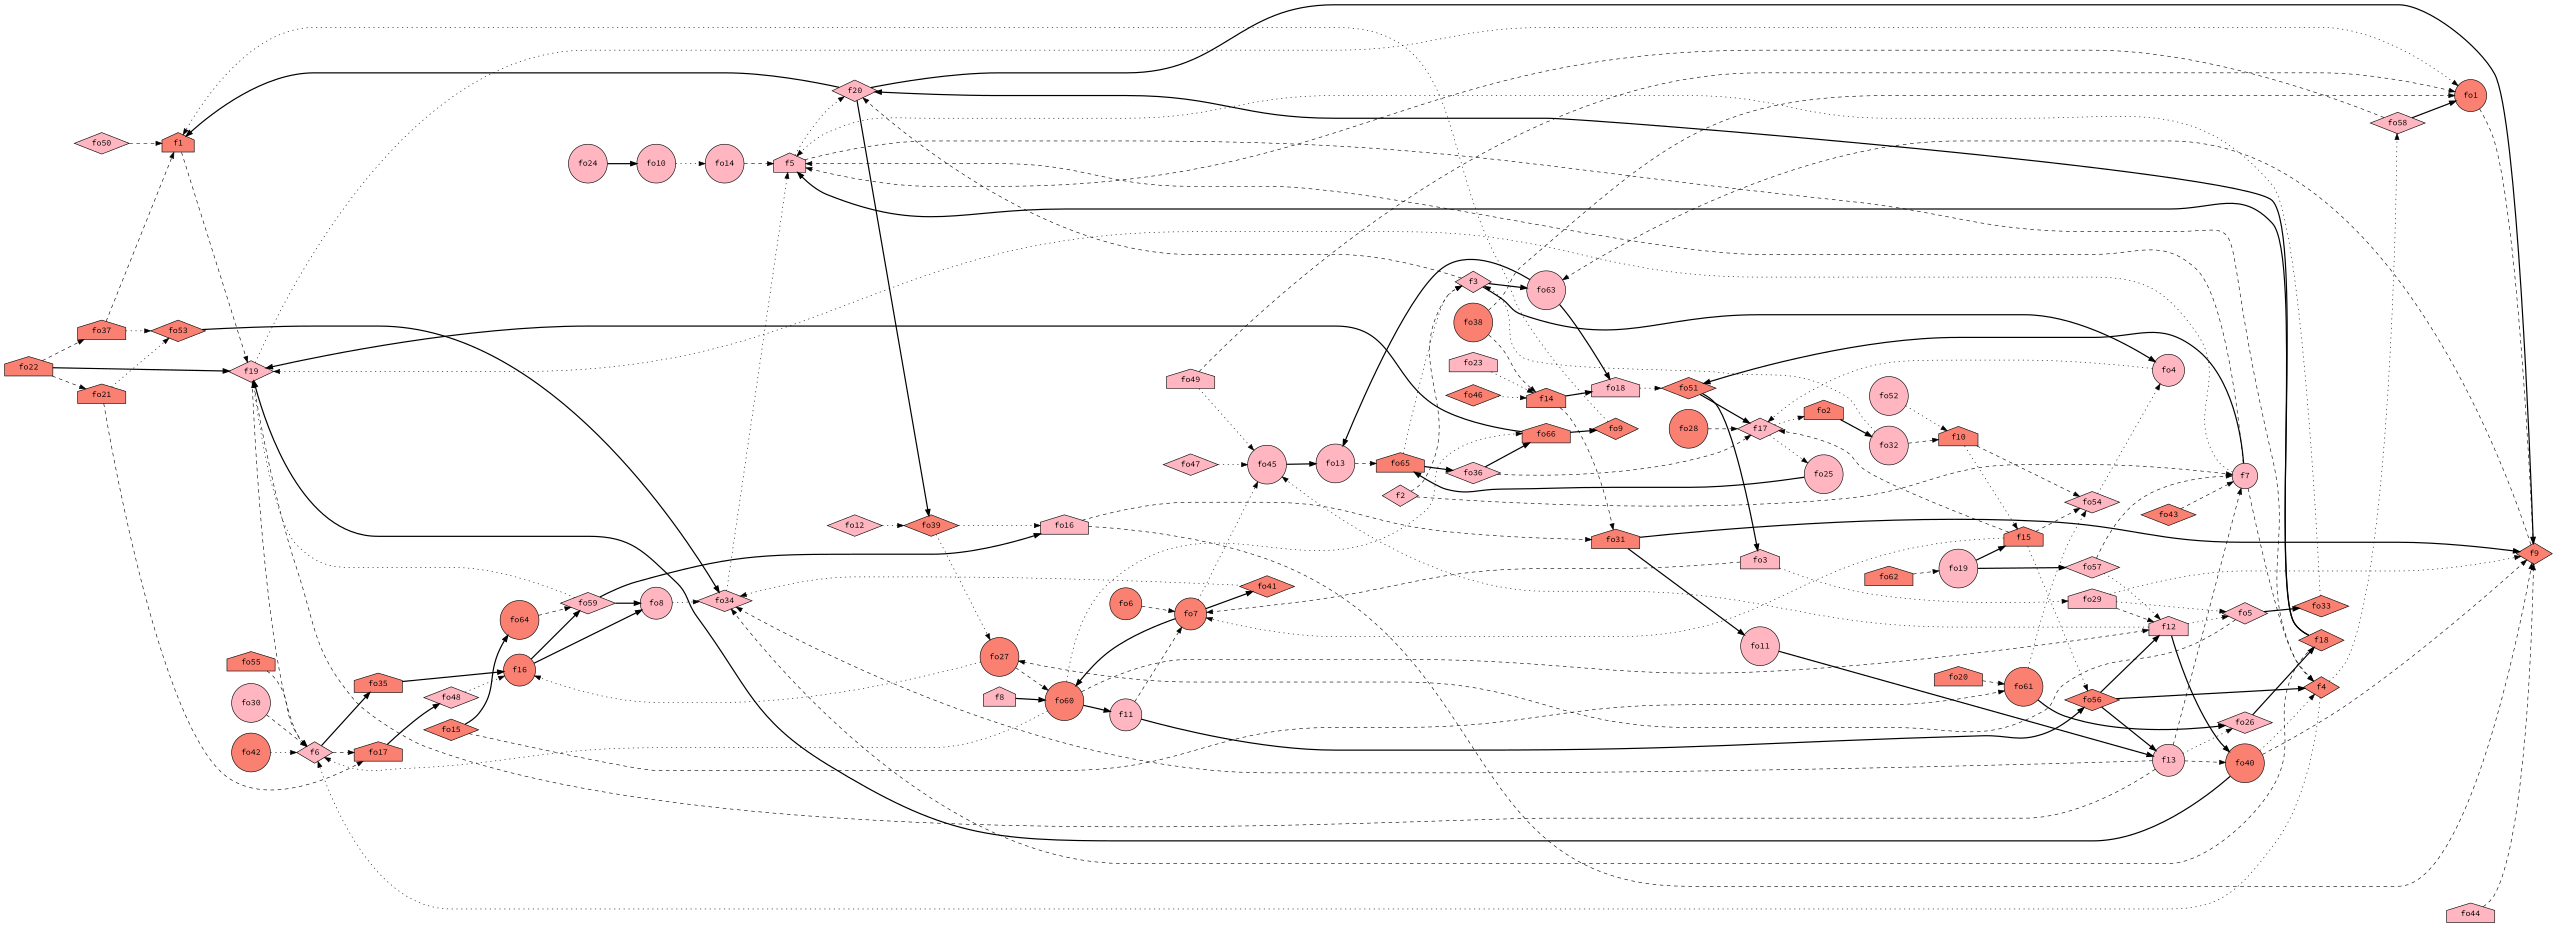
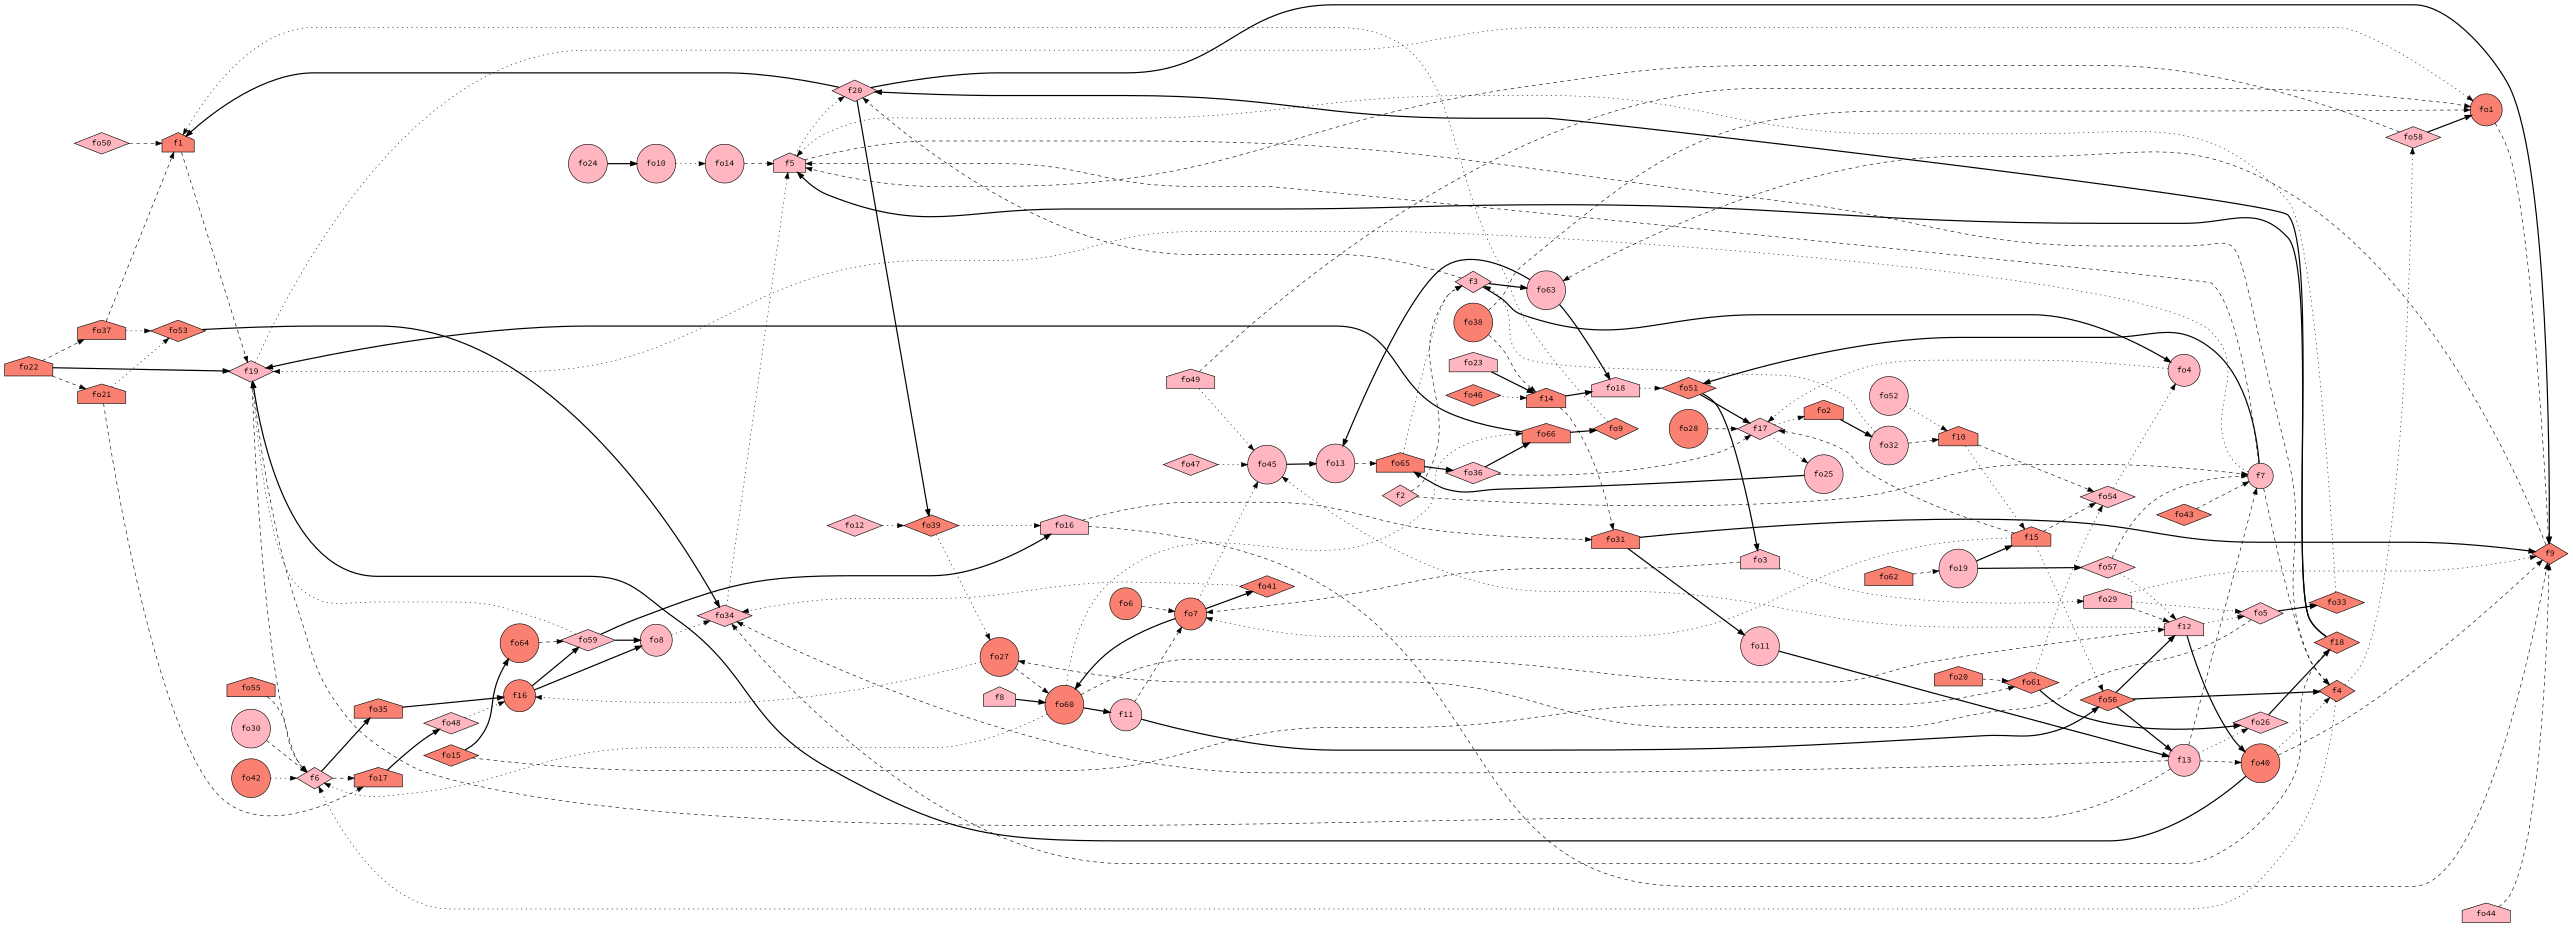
  strict digraph {
    fontname="Source Code Pro"
    rankdir=LR
    node [fillcolor=lightpink fontname="Source Code Pro" shape=diamond style=filled]
    edge [fontname="Source Code Pro" style=dashed weight=2]
    f1 [fillcolor=salmon shape=house]
    f19
    f6
    fo1 [fillcolor=salmon shape=circle]
    f2
    f3
    f7 [shape=circle]
    f20
    fo4 [shape=circle]
    fo63 [shape=circle]
    f4 [fillcolor=salmon]
    f5 [shape=house]
    fo51 [fillcolor=salmon]
    f9 [fillcolor=salmon]
    fo39 [fillcolor=salmon]
    f17
    fo18 [shape=house]
    fo13 [shape=circle]
    fo58
    fo17 [fillcolor=salmon shape=house]
    fo35 [fillcolor=salmon shape=house]
    fo48
    f16 [fillcolor=salmon shape=circle]
    fo3 [shape=house]
    f8 [shape=house]
    fo60 [fillcolor=salmon shape=circle]
    f11 [shape=circle]
    f12 [shape=house]
    fo66 [fillcolor=salmon shape=house]
    f10 [fillcolor=salmon shape=house]
    f15 [fillcolor=salmon shape=house]
    fo54
    fo7 [fillcolor=salmon shape=circle]
    fo56 [fillcolor=salmon]
    fo45 [shape=circle]
    fo41 [fillcolor=salmon]
    f13 [shape=circle]
    fo5
    fo40 [fillcolor=salmon shape=circle]
    fo27 [fillcolor=salmon shape=circle]
    fo33 [fillcolor=salmon]
    fo26
    fo34
    f18 [fillcolor=salmon]
    f14 [fillcolor=salmon shape=house]
    fo31 [fillcolor=salmon shape=house]
    fo11 [shape=circle]
    fo2 [fillcolor=salmon shape=house]
    fo25 [shape=circle]
    fo8 [shape=circle]
    fo59
    fo16 [shape=house]
    fo32 [shape=circle]
    fo65 [fillcolor=salmon shape=house]
    fo29 [shape=house]
    fo6 [fillcolor=salmon shape=circle]
    fo9 [fillcolor=salmon]
    fo10 [shape=circle]
    fo14 [shape=circle]
    fo12
    fo36
    fo15 [fillcolor=salmon]
-   fo61 [fillcolor=salmon shape=circle]
+   fo61 [fillcolor=salmon]
    fo64 [fillcolor=salmon shape=circle]
    fo19 [shape=circle]
    fo57
    fo20 [fillcolor=salmon shape=house]
    fo21 [fillcolor=salmon shape=house]
    fo53 [fillcolor=salmon]
    fo22 [fillcolor=salmon shape=house]
    fo37 [fillcolor=salmon shape=house]
    fo23 [shape=house]
    fo24 [shape=circle]
    fo28 [fillcolor=salmon shape=circle]
    fo30 [shape=circle]
    fo38 [fillcolor=salmon shape=circle]
    fo42 [fillcolor=salmon shape=circle]
    fo43 [fillcolor=salmon]
    fo44 [shape=house]
    fo46 [fillcolor=salmon]
    fo47
    fo49 [shape=house]
    fo50
    fo52 [shape=circle]
    fo55 [fillcolor=salmon shape=house]
    fo62 [fillcolor=salmon shape=house]
    f1 -> f19
    f19 -> f6
    f19 -> fo1 [style=dotted]
    f6 -> fo17
    f6 -> fo35 [style=bold]
    fo1 -> f9
    f2 -> f3
    f2 -> f7
    f3 -> f20
    f3 -> fo4 [style=bold]
    f3 -> fo63 [style=bold]
    f7 -> f19 [style=dotted]
    f7 -> f4
    f7 -> f5
    f7 -> fo51 [style=bold]
    f20 -> f1 [style=bold]
    f20 -> f9 [style=bold]
    f20 -> fo39 [style=bold]
    fo4 -> f17 [style=dotted]
    fo63 -> fo18 [style=bold]
    fo63 -> fo13 [style=bold]
    f4 -> f6 [style=dotted]
    f4 -> fo58 [style=dotted]
    f5 -> f20 [style=dotted]
    f5 -> f4
    fo51 -> f17 [style=bold]
    fo51 -> fo3 [style=bold]
    f9 -> fo63
    fo39 -> fo27 [style=dotted]
    fo39 -> fo16 [style=dotted]
    f17 -> fo2 [style=dotted]
    f17 -> fo25 [style=dotted]
    fo18 -> fo51 [style=dotted]
    fo13 -> fo65
    fo58 -> fo1 [style=bold]
    fo58 -> f5
    fo17 -> fo48 [style=bold]
    fo35 -> f16 [style=bold]
    fo48 -> f16 [style=dotted]
    f16 -> fo8 [style=bold]
    f16 -> fo59 [style=bold]
    fo3 -> fo7
    fo3 -> fo29 [style=dotted]
    f8 -> fo60 [style=bold]
    fo60 -> f6 [style=dotted]
    fo60 -> f11 [style=bold]
    fo60 -> f12
    fo60 -> fo66 [style=dotted]
    f11 -> fo7
    f11 -> fo56 [style=bold]
    f12 -> fo45 [style=dotted]
    f12 -> fo5 [style=dotted]
    f12 -> fo40 [style=bold]
    fo66 -> f19 [style=bold]
    fo66 -> fo9 [style=bold]
    f10 -> f15 [style=dotted]
    f10 -> fo54
    f15 -> f17
    f15 -> fo54
    f15 -> fo7 [style=dotted]
    f15 -> fo56 [style=dotted]
    fo54 -> fo4 [style=dotted]
    fo7 -> fo60 [style=bold]
    fo7 -> fo45 [style=dotted]
    fo7 -> fo41 [style=bold]
    fo56 -> f4 [style=bold]
    fo56 -> f12 [style=bold]
    fo56 -> f13 [style=bold]
    fo45 -> fo13 [style=bold]
    fo41 -> fo34 [style=dotted]
    f13 -> f19
    f13 -> f7
    f13 -> fo40
    f13 -> fo26 [style=dotted]
    f13 -> fo34
    fo5 -> fo27
    fo5 -> fo33 [style=bold]
    fo40 -> f19 [style=bold]
    fo40 -> f4 [style=dotted]
    fo40 -> f9
    fo27 -> f16 [style=dotted]
    fo27 -> fo60
    fo33 -> f5 [style=dotted]
    fo26 -> f18 [style=bold]
    fo34 -> f5 [style=dotted]
    f18 -> f20 [style=bold]
    f18 -> f5 [style=bold]
    f18 -> fo34
    f14 -> fo18 [style=bold]
    f14 -> fo31
    fo31 -> f9 [style=bold]
    fo31 -> fo11 [style=bold]
    fo11 -> f13 [style=bold]
    fo2 -> fo32 [style=bold]
    fo25 -> fo65 [style=bold]
    fo8 -> fo34 [style=dotted]
    fo59 -> f19 [style=dotted]
    fo59 -> fo8 [style=bold]
    fo59 -> fo16 [style=bold]
    fo16 -> f9
    fo16 -> fo31
    fo32 -> f3 [style=dotted]
    fo32 -> f10
    fo65 -> f3 [style=dotted]
    fo65 -> fo36 [style=bold]
    fo29 -> f9 [style=dotted]
    fo29 -> f12
    fo29 -> fo5 [style=dotted]
    fo6 -> fo7
    fo9 -> f1 [style=dotted]
    fo10 -> fo14 [style=dotted]
    fo14 -> f5
    fo12 -> fo39 [style=dotted]
    fo36 -> f17
    fo36 -> fo66 [style=bold]
    fo15 -> fo61
    fo15 -> fo64 [style=bold]
    fo61 -> fo54 [style=dotted]
    fo61 -> fo26 [style=bold]
    fo64 -> fo59
    fo19 -> f15 [style=bold]
    fo19 -> fo57 [style=bold]
    fo57 -> f7
    fo57 -> f12 [style=dotted]
    fo20 -> fo61
    fo21 -> fo17
    fo21 -> fo53 [style=dotted]
    fo53 -> fo34 [style=bold]
    fo22 -> f19 [style=bold]
    fo22 -> fo21
    fo22 -> fo37
    fo37 -> f1
    fo37 -> fo53 [style=dotted]
-   fo23 -> f14 [style=dotted]
+   fo23 -> f14 [style=bold]
    fo24 -> fo10 [style=bold]
    fo28 -> f17
    fo30 -> f6
    fo38 -> fo1
    fo38 -> f14
    fo42 -> f6 [style=dotted]
    fo43 -> f7
    fo44 -> f9
    fo46 -> f14 [style=dotted]
    fo47 -> fo45 [style=dotted]
    fo49 -> fo1
    fo49 -> fo45 [style=dotted]
    fo50 -> f1
    fo52 -> f10 [style=dotted]
    fo55 -> f6
    fo62 -> fo19
  }
